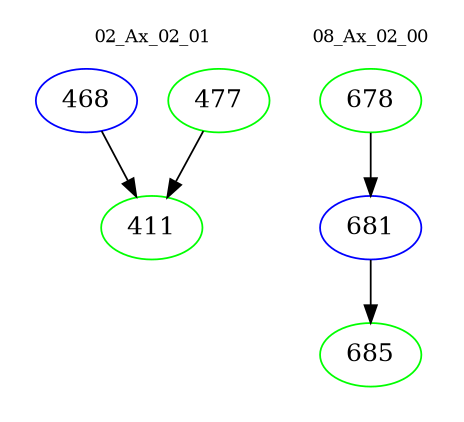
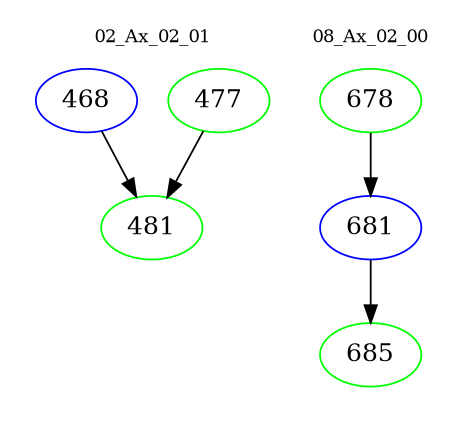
  digraph {
    node [color=green]
    edge [color=black]
    n1 [label=477]
    n2 [color=blue label=468]
-   n3 [label=411]
+   n3 [label=481]
    n4 [label=678]
    n5 [color=blue label=681]
    n6 [label=685]
    subgraph cluster_1 {
      color=white
      fontsize=10
      label="02_Ax_02_01"
      n1
      n2
      n3
    }
    subgraph cluster_2 {
      color=white
      fontsize=10
      label="08_Ax_02_00"
      n4
      n5
      n6
    }
    n1 -> n3
    n2 -> n3
    n4 -> n5
    n5 -> n6
  }
